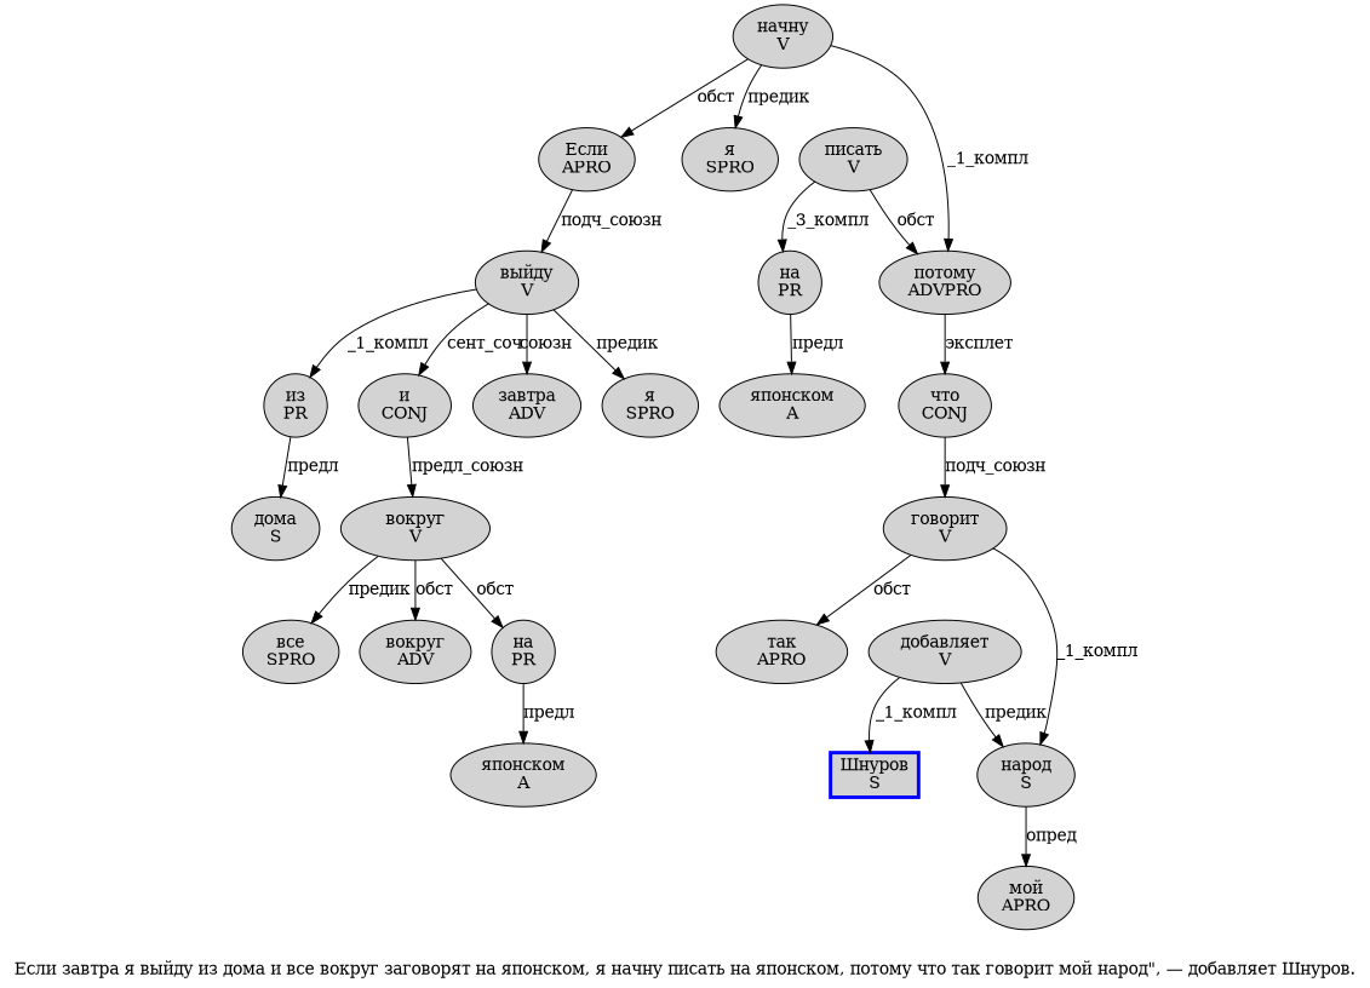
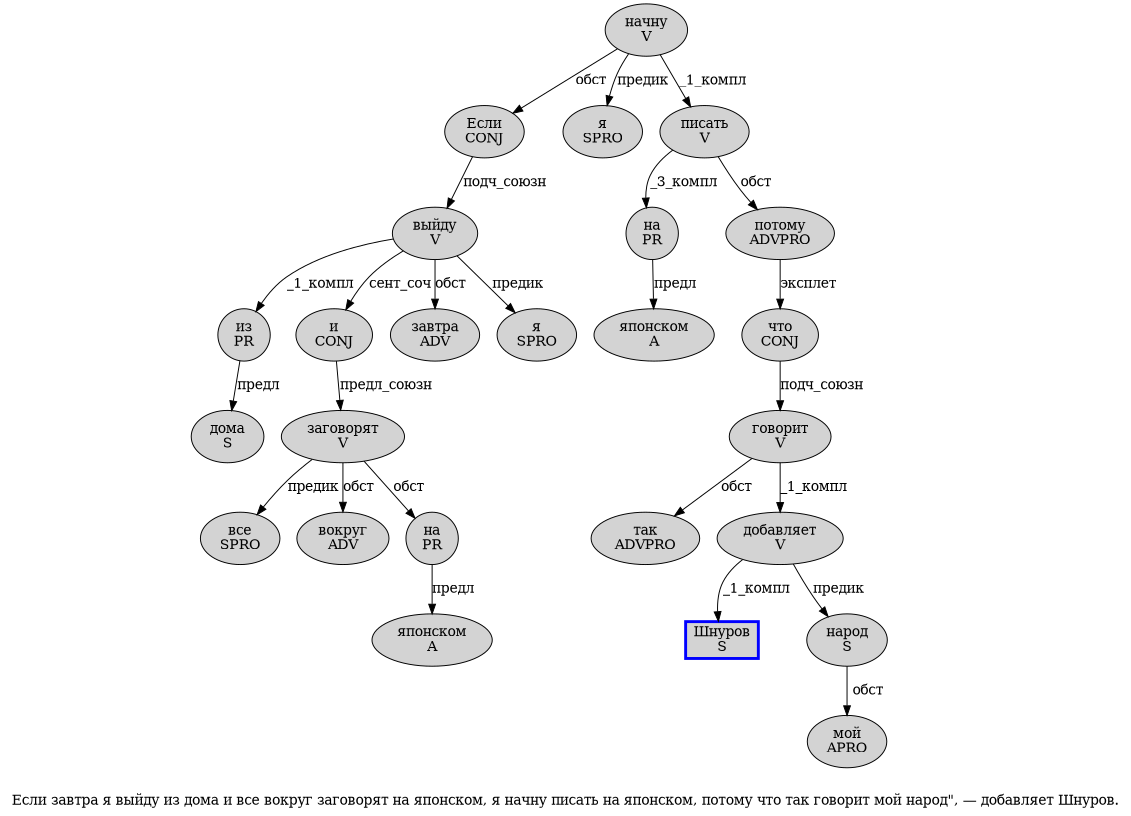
  digraph {
    label="Если завтра я выйду из дома и все вокруг заговорят на японском, я начну писать на японском, потому что так говорит мой народ\", — добавляет Шнуров."
    node [fillcolor=lightgray penwidth=1 shape=ellipse style=filled]
-   n1 [label="Если\nAPRO"]
+   n1 [label="Если\nCONJ"]
    n2 [label="выйду\nV"]
    n3 [label="завтра\nADV"]
    n4 [label="я\nSPRO"]
    n5 [label="из\nPR"]
    n6 [label="и\nCONJ"]
    n7 [label="дома\nS"]
-   n8 [label="вокруг\nV"]
+   n8 [label="заговорят\nV"]
    n9 [label="все\nSPRO"]
    n10 [label="вокруг\nADV"]
    n11 [label="на\nPR"]
    n12 [label="японском\nA"]
    n13 [label="я\nSPRO"]
    n14 [label="начну\nV"]
    n15 [label="писать\nV"]
    n16 [label="на\nPR"]
    n17 [label="потому\nADVPRO"]
    n18 [label="японском\nA"]
    n19 [label="что\nCONJ"]
    n20 [label="говорит\nV"]
-   n21 [label="так\nAPRO"]
+   n21 [label="так\nADVPRO"]
    n22 [label="добавляет\nV"]
    n23 [label="народ\nS"]
    n24 [color=blue label="Шнуров\nS" penwidth=3 shape=box]
    n25 [label="мой\nAPRO"]
    n1 -> n2 [label="подч_союзн"]
-   n2 -> n3 [label="союзн"]
+   n2 -> n3 [label="обст"]
    n2 -> n4 [label="предик"]
    n2 -> n5 [label="_1_компл"]
    n2 -> n6 [label="сент_соч"]
    n5 -> n7 [label="предл"]
    n6 -> n8 [label="предл_союзн"]
    n8 -> n9 [label="предик"]
    n8 -> n10 [label="обст"]
    n8 -> n11 [label="обст"]
    n11 -> n12 [label="предл"]
    n14 -> n1 [label="обст"]
    n14 -> n13 [label="предик"]
-   n14 -> n17 [label="_1_компл"]
+   n14 -> n15 [label="_1_компл"]
    n15 -> n16 [label="_3_компл"]
    n15 -> n17 [label="обст"]
    n16 -> n18 [label="предл"]
    n17 -> n19 [label="эксплет"]
    n19 -> n20 [label="подч_союзн"]
    n20 -> n21 [label="обст"]
-   n20 -> n23 [label="_1_компл"]
+   n20 -> n22 [label="_1_компл"]
    n22 -> n23 [label="предик"]
    n22 -> n24 [label="_1_компл"]
-   n23 -> n25 [label="опред"]
+   n23 -> n25 [label="обст"]
  }
